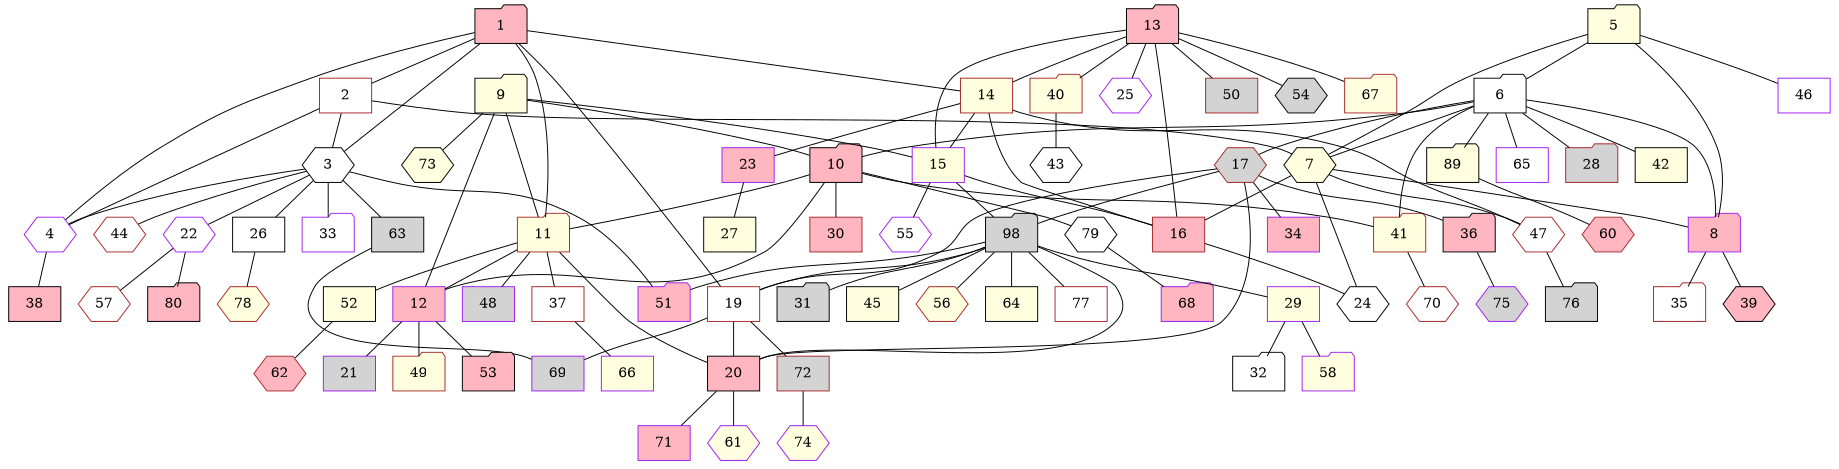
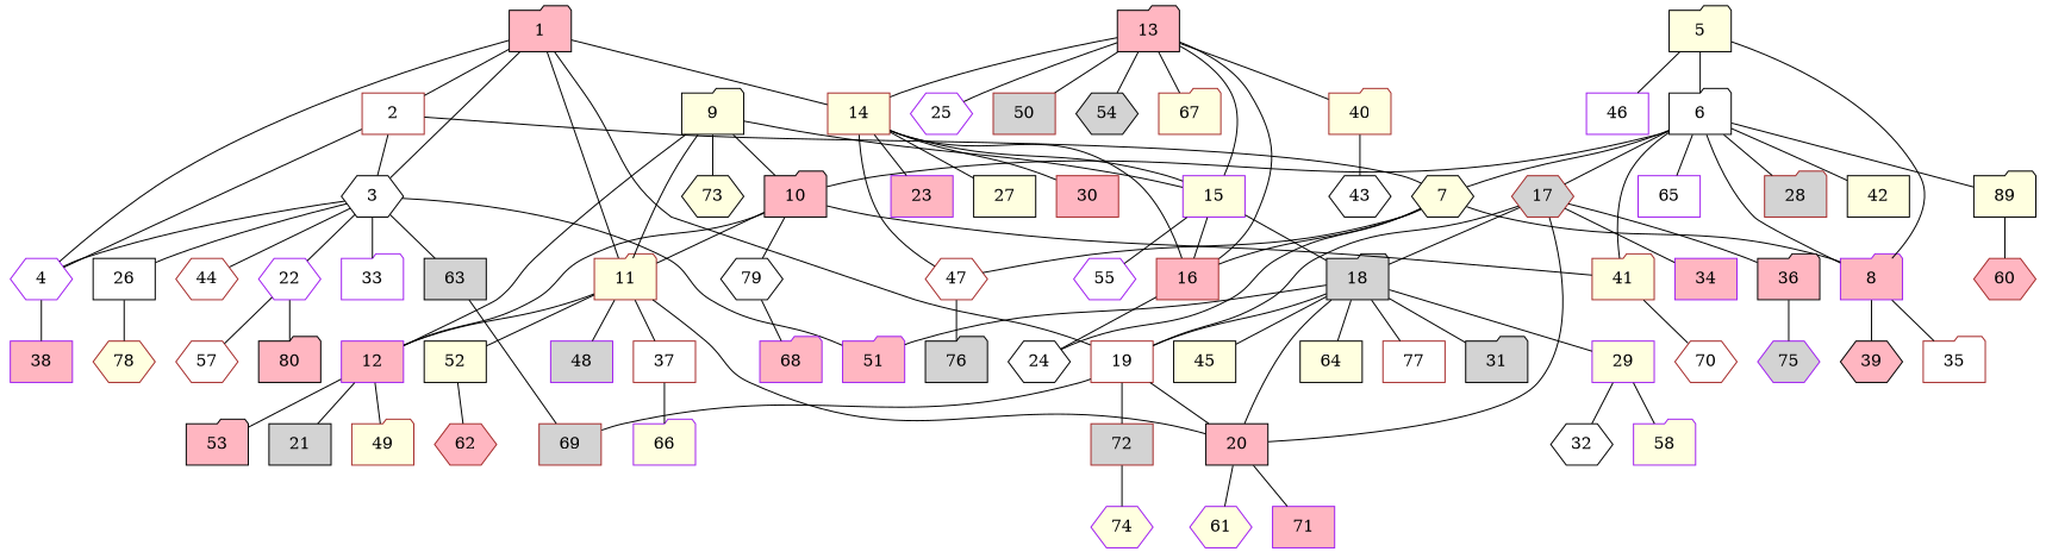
  graph {
    node [color=black fillcolor=lightyellow shape=box style=filled]
    1 [fillcolor=lightpink shape=folder]
    2 [color=brown fillcolor=white]
    3 [fillcolor=white shape=hexagon]
    4 [color=purple fillcolor=white shape=hexagon]
    11 [color=brown shape=folder]
    14 [color=brown]
    19 [color=brown fillcolor=white]
    7 [shape=hexagon]
    22 [color=purple fillcolor=white shape=hexagon]
    26 [fillcolor=white]
    33 [color=purple fillcolor=white shape=folder]
    44 [color=brown fillcolor=white shape=hexagon]
    51 [color=purple fillcolor=lightpink shape=folder]
    63 [fillcolor=lightgrey]
-   38 [fillcolor=lightpink]
+   38 [color=purple fillcolor=lightpink]
    12 [color=purple fillcolor=lightpink]
    20 [fillcolor=lightpink]
    37 [color=brown fillcolor=white]
    48 [color=purple fillcolor=lightgrey]
    52
    16 [color=brown fillcolor=lightpink]
    47 [color=brown fillcolor=white shape=hexagon]
    15 [color=purple]
    23 [color=purple fillcolor=lightpink]
    27
-   69 [color=purple fillcolor=lightgrey]
+   69 [color=brown fillcolor=lightgrey]
    72 [color=brown fillcolor=lightgrey]
    8 [color=purple fillcolor=lightpink shape=folder]
    24 [fillcolor=white shape=hexagon]
    57 [color=brown fillcolor=white shape=hexagon]
    80 [fillcolor=lightpink shape=folder]
    78 [color=brown shape=hexagon]
    5 [shape=folder]
    6 [fillcolor=white shape=folder]
    46 [color=purple fillcolor=white]
    10 [fillcolor=lightpink shape=folder]
    17 [color=brown fillcolor=lightgrey shape=hexagon]
    28 [color=brown fillcolor=lightgrey shape=folder]
    41 [color=brown shape=folder]
    42
    n41 [label=89 shape=folder]
    65 [color=purple fillcolor=white]
    35 [color=brown fillcolor=white shape=folder]
    39 [fillcolor=lightpink shape=hexagon]
    30 [color=brown fillcolor=lightpink]
    79 [fillcolor=white shape=hexagon]
-   18 [fillcolor=lightgrey shape=folder label=98]
+   18 [fillcolor=lightgrey shape=folder]
    34 [color=purple fillcolor=lightpink]
    36 [fillcolor=lightpink shape=folder]
    70 [color=brown fillcolor=white shape=hexagon]
    60 [color=brown fillcolor=lightpink shape=hexagon]
    76 [fillcolor=lightgrey shape=folder]
    9 [shape=folder]
    73 [shape=hexagon]
-   21 [color=purple fillcolor=lightgrey]
+   21 [fillcolor=lightgrey]
    49 [color=brown shape=folder]
    53 [fillcolor=lightpink shape=folder]
    55 [color=purple fillcolor=white shape=hexagon]
    68 [color=purple fillcolor=lightpink shape=folder]
    61 [color=purple shape=hexagon]
    71 [color=purple fillcolor=lightpink]
-   66 [color=purple]
+   66 [color=purple shape=folder]
    62 [color=brown fillcolor=lightpink shape=hexagon]
    13 [fillcolor=lightpink shape=folder]
    25 [color=purple fillcolor=white shape=hexagon]
    40 [color=brown shape=folder]
    50 [color=brown fillcolor=lightgrey]
    54 [fillcolor=lightgrey shape=hexagon]
    67 [color=brown shape=folder]
    43 [fillcolor=white shape=hexagon]
    29 [color=purple]
    31 [fillcolor=lightgrey shape=folder]
    45
-   56 [color=brown shape=hexagon]
    64
    77 [color=brown fillcolor=white]
    75 [color=purple fillcolor=lightgrey shape=hexagon]
-   32 [fillcolor=white shape=folder]
+   32 [fillcolor=white shape=hexagon]
    58 [color=purple shape=folder]
    74 [color=purple shape=hexagon]
    1 -- 2
    1 -- 3
    1 -- 4
    1 -- 11
    1 -- 14
    1 -- 19
    2 -- 3
    2 -- 4
    2 -- 7
    3 -- 4
    3 -- 22
    3 -- 26
    3 -- 33
    3 -- 44
    3 -- 51
    3 -- 63
    4 -- 38
    11 -- 12
    11 -- 20
    11 -- 37
    11 -- 48
    11 -- 52
    14 -- 16
    14 -- 47
    14 -- 15
    14 -- 23
-   23 -- 27
+   14 -- 27
    19 -- 20
    19 -- 69
    19 -- 72
    7 -- 16
    7 -- 47
    7 -- 8
    7 -- 24
    22 -- 57
    22 -- 80
    26 -- 78
    63 -- 69
    12 -- 21
    12 -- 49
    12 -- 53
    20 -- 61
    20 -- 71
    37 -- 66
    52 -- 62
    16 -- 24
    47 -- 76
    15 -- 16
    15 -- 18
    15 -- 55
    72 -- 74
    8 -- 35
    8 -- 39
-   5 -- 7
    5 -- 8
    5 -- 6
    5 -- 46
    6 -- 7
    6 -- 8
    6 -- 10
    6 -- 17
    6 -- 28
    6 -- 41
    6 -- 42
    6 -- n41
    6 -- 65
    10 -- 11
    10 -- 12
    10 -- 41
-   10 -- 30
+   14 -- 30
    10 -- 79
    17 -- 19
    17 -- 20
    17 -- 18
    17 -- 34
    17 -- 36
    41 -- 70
    n41 -- 60
    79 -- 68
    18 -- 19
    18 -- 51
    18 -- 20
    18 -- 29
    18 -- 31
    18 -- 45
-   18 -- 56
    18 -- 64
    18 -- 77
    36 -- 75
    9 -- 11
    9 -- 12
    9 -- 15
    9 -- 10
    9 -- 73
    13 -- 14
    13 -- 16
    13 -- 15
    13 -- 25
    13 -- 40
    13 -- 50
    13 -- 54
    13 -- 67
    40 -- 43
    29 -- 32
    29 -- 58
  }
